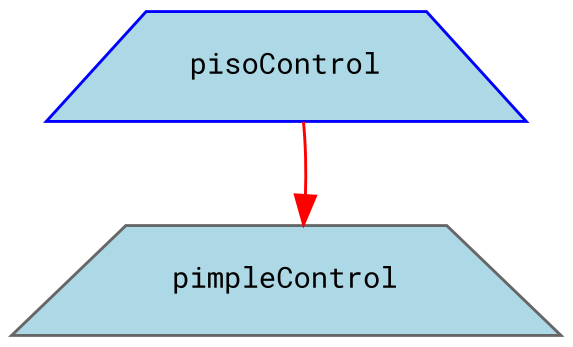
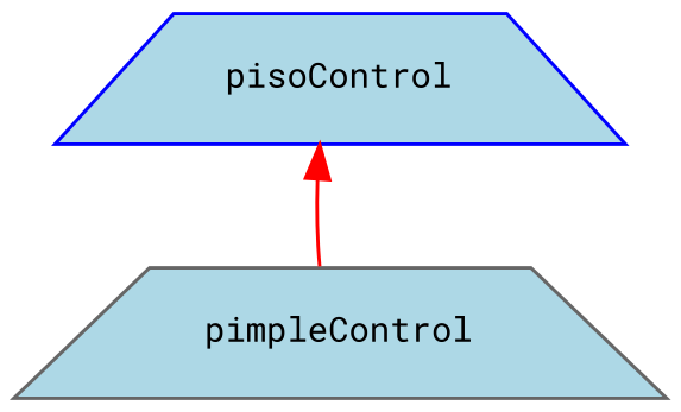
  digraph {
    fontname="Roboto Mono"
    node [fillcolor=lightblue fontname="Roboto Mono" fontsize=10 shape=trapezium style=filled]
    n1 [color=blue fontcolor=black height=0.2 label=pisoControl width=0.4]
    n2 [color=gray40 height=0.2 label=pimpleControl width=0.4]
-   n2 -> n1 [color=red dir=back fontname="Roboto Mono" fontsize=10 labelfontname=Helvetica labelfontsize=10 style=solid]
+   n1 -> n2 [color=red dir=back fontname="Roboto Mono" fontsize=10 labelfontname=Helvetica labelfontsize=10 style=solid]
  }
